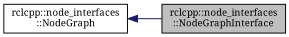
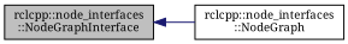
  digraph {
    rankdir=LR
    fontname="Noto Serif"
    node [color=black fontname="Noto Serif" fontsize=10 shape=record style=filled]
    n1 [fillcolor=grey75 fontcolor=black height=0.2 label="rclcpp::node_interfaces\l::NodeGraphInterface" width=0.4]
    n2 [fillcolor=white height=0.2 label="rclcpp::node_interfaces\l::NodeGraph" width=0.4]
-   n2 -> n1 [color=midnightblue dir=back fontname="Noto Serif" fontsize=10 labelfontname=Helvetica labelfontsize=10 style=solid]
+   n1 -> n2 [color=midnightblue dir=back fontname="Noto Serif" fontsize=10 labelfontname=Helvetica labelfontsize=10 style=solid]
  }
